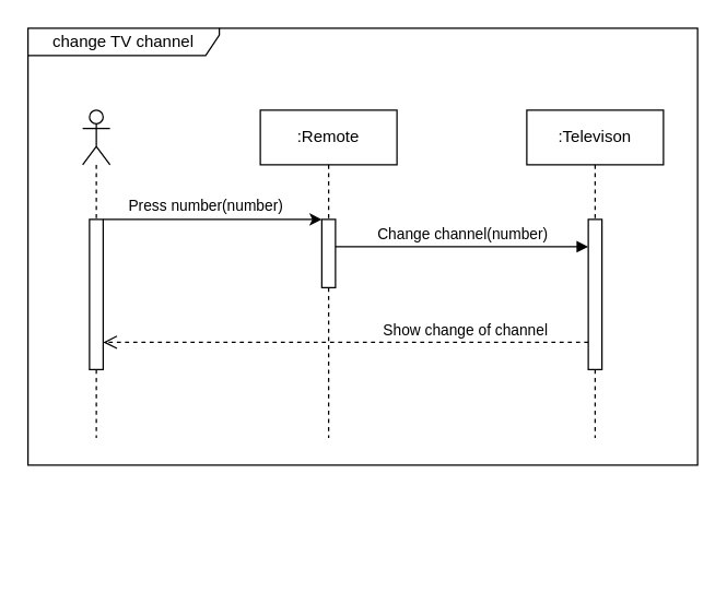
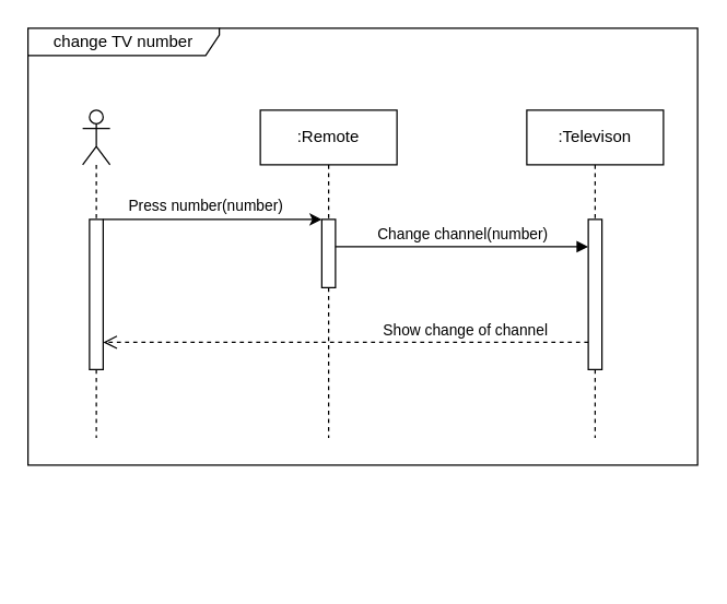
  <mxCell id="0" />
  <mxCell id="1" parent="0" />
  <mxCell id="2" value=":Remote" style="shape=umlLifeline;perimeter=lifelinePerimeter;whiteSpace=wrap;html=1;container=0;dropTarget=0;collapsible=0;recursiveResize=0;outlineConnect=0;portConstraint=eastwest;newEdgeStyle={&quot;edgeStyle&quot;:&quot;elbowEdgeStyle&quot;,&quot;elbow&quot;:&quot;vertical&quot;,&quot;curved&quot;:0,&quot;rounded&quot;:0};" parent="1" vertex="1"><mxGeometry x="190" y="80" width="100" height="240" as="geometry" /></mxCell>
  <mxCell id="3" value="" style="html=1;points=[];perimeter=orthogonalPerimeter;outlineConnect=0;targetShapes=umlLifeline;portConstraint=eastwest;newEdgeStyle={&quot;edgeStyle&quot;:&quot;elbowEdgeStyle&quot;,&quot;elbow&quot;:&quot;vertical&quot;,&quot;curved&quot;:0,&quot;rounded&quot;:0};" parent="2" vertex="1"><mxGeometry x="45" y="80" width="10" height="50" as="geometry" /></mxCell>
  <mxCell id="4" value=":Televison" style="shape=umlLifeline;perimeter=lifelinePerimeter;whiteSpace=wrap;html=1;container=0;dropTarget=0;collapsible=0;recursiveResize=0;outlineConnect=0;portConstraint=eastwest;newEdgeStyle={&quot;edgeStyle&quot;:&quot;elbowEdgeStyle&quot;,&quot;elbow&quot;:&quot;vertical&quot;,&quot;curved&quot;:0,&quot;rounded&quot;:0};" parent="1" vertex="1"><mxGeometry x="385" y="80" width="100" height="240" as="geometry" /></mxCell>
  <mxCell id="5" value="" style="html=1;points=[];perimeter=orthogonalPerimeter;outlineConnect=0;targetShapes=umlLifeline;portConstraint=eastwest;newEdgeStyle={&quot;edgeStyle&quot;:&quot;elbowEdgeStyle&quot;,&quot;elbow&quot;:&quot;vertical&quot;,&quot;curved&quot;:0,&quot;rounded&quot;:0};" parent="4" vertex="1"><mxGeometry x="45" y="80" width="10" height="110" as="geometry" /></mxCell>
  <mxCell id="6" value="Change channel(number)" style="html=1;verticalAlign=bottom;endArrow=block;edgeStyle=elbowEdgeStyle;elbow=vertical;curved=0;rounded=0;" parent="1" source="3" target="5" edge="1"><mxGeometry relative="1" as="geometry"><mxPoint x="260" y="170" as="sourcePoint" /><Array as="points"><mxPoint x="340" y="180" /><mxPoint x="245" y="160" /></Array><mxPoint as="offset" /></mxGeometry></mxCell>
  <mxCell id="7" value="Show change of channel" style="html=1;verticalAlign=bottom;endArrow=open;dashed=1;endSize=8;edgeStyle=elbowEdgeStyle;elbow=vertical;curved=0;rounded=0;" parent="1" source="5" target="10" edge="1"><mxGeometry x="-0.493" relative="1" as="geometry"><mxPoint x="80" y="250" as="targetPoint" /><Array as="points"><mxPoint x="400" y="250" /><mxPoint x="400" y="270" /><mxPoint x="250" y="220" /><mxPoint x="390" y="420" /><mxPoint x="255" y="320" /></Array><mxPoint as="offset" /></mxGeometry></mxCell>
- <mxCell id="8" value="change TV channel" style="shape=umlFrame;whiteSpace=wrap;html=1;pointerEvents=0;width=140;height=20;" vertex="1" parent="1"><mxGeometry x="20" width="490" height="320" as="geometry" y="20" /></mxCell>
+ <mxCell id="8" value="change TV number" style="shape=umlFrame;whiteSpace=wrap;html=1;pointerEvents=0;width=140;height=20;" vertex="1" parent="1"><mxGeometry x="20" width="490" height="320" as="geometry" y="20" /></mxCell>
  <mxCell id="9" value="" style="shape=umlLifeline;perimeter=lifelinePerimeter;whiteSpace=wrap;html=1;container=1;dropTarget=0;collapsible=0;recursiveResize=0;outlineConnect=0;portConstraint=eastwest;newEdgeStyle={&quot;edgeStyle&quot;:&quot;elbowEdgeStyle&quot;,&quot;elbow&quot;:&quot;vertical&quot;,&quot;curved&quot;:0,&quot;rounded&quot;:0};participant=umlActor;" vertex="1" parent="1"><mxGeometry x="60" y="80" width="20" height="240" as="geometry" /></mxCell>
  <mxCell id="10" value="" style="html=1;points=[];perimeter=orthogonalPerimeter;outlineConnect=0;targetShapes=umlLifeline;portConstraint=eastwest;newEdgeStyle={&quot;edgeStyle&quot;:&quot;elbowEdgeStyle&quot;,&quot;elbow&quot;:&quot;vertical&quot;,&quot;curved&quot;:0,&quot;rounded&quot;:0};" vertex="1" parent="9"><mxGeometry x="5" y="80" width="10" height="110" as="geometry" /></mxCell>
  <mxCell id="11" value="Press number(number)" style="edgeStyle=elbowEdgeStyle;rounded=0;orthogonalLoop=1;jettySize=auto;html=1;elbow=vertical;curved=0;" edge="1" parent="1" source="10" target="3"><mxGeometry x="-0.062" y="10" relative="1" as="geometry"><Array as="points"><mxPoint x="120" y="160" /></Array><mxPoint as="offset" /></mxGeometry></mxCell>
